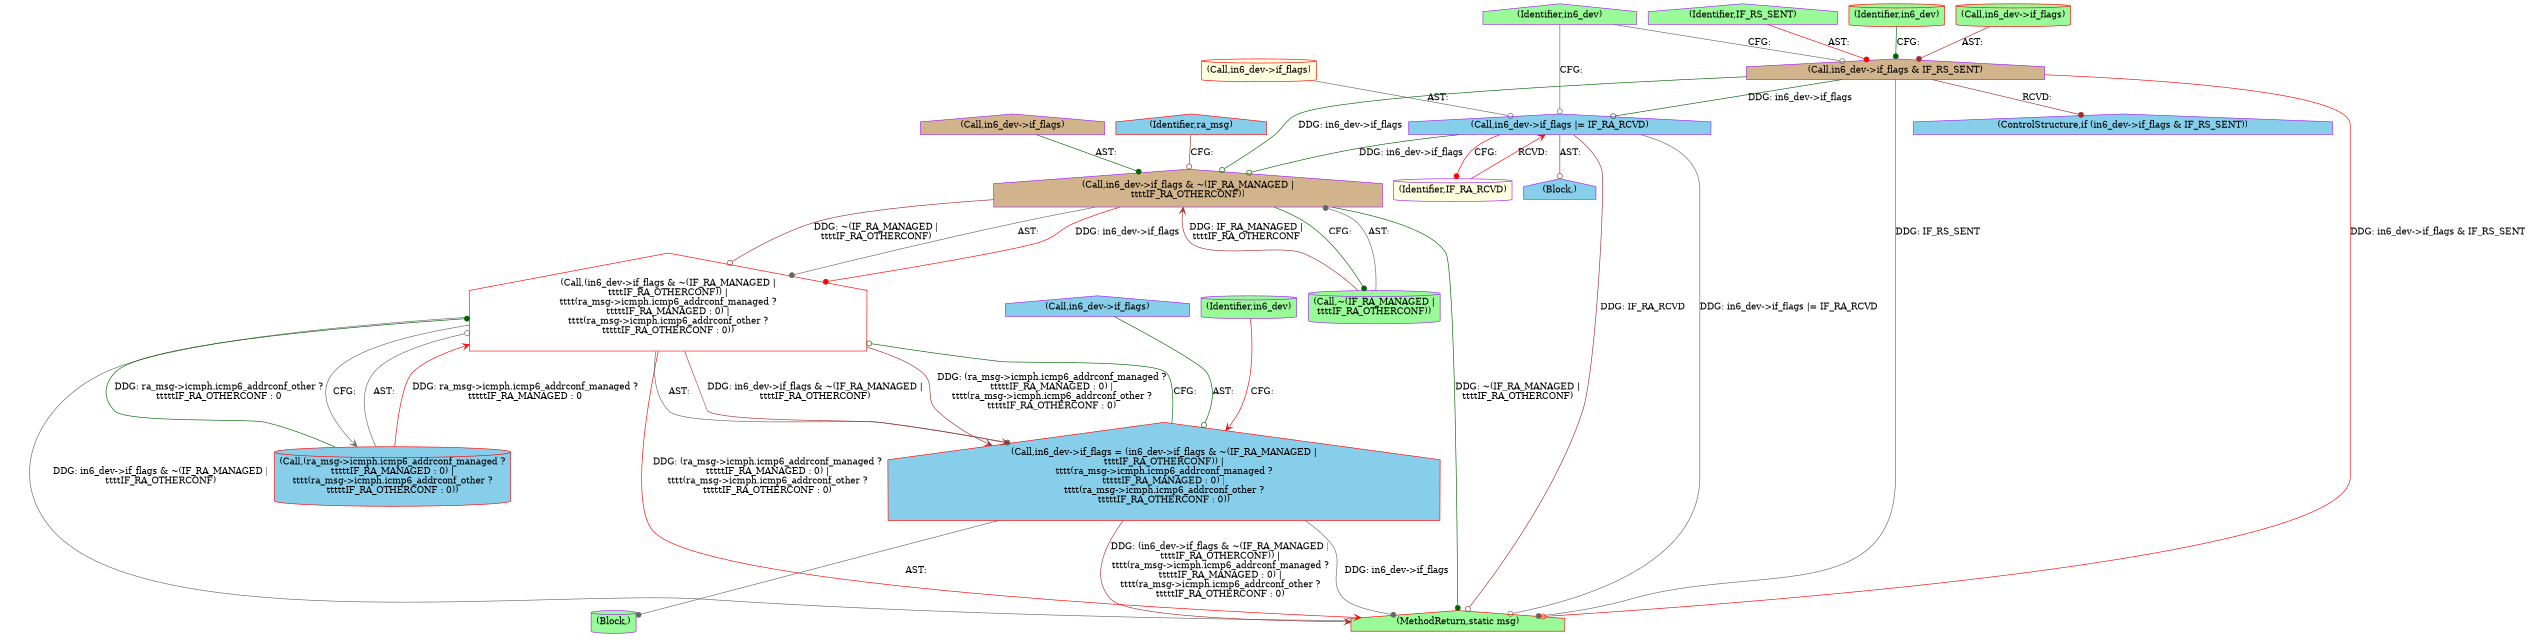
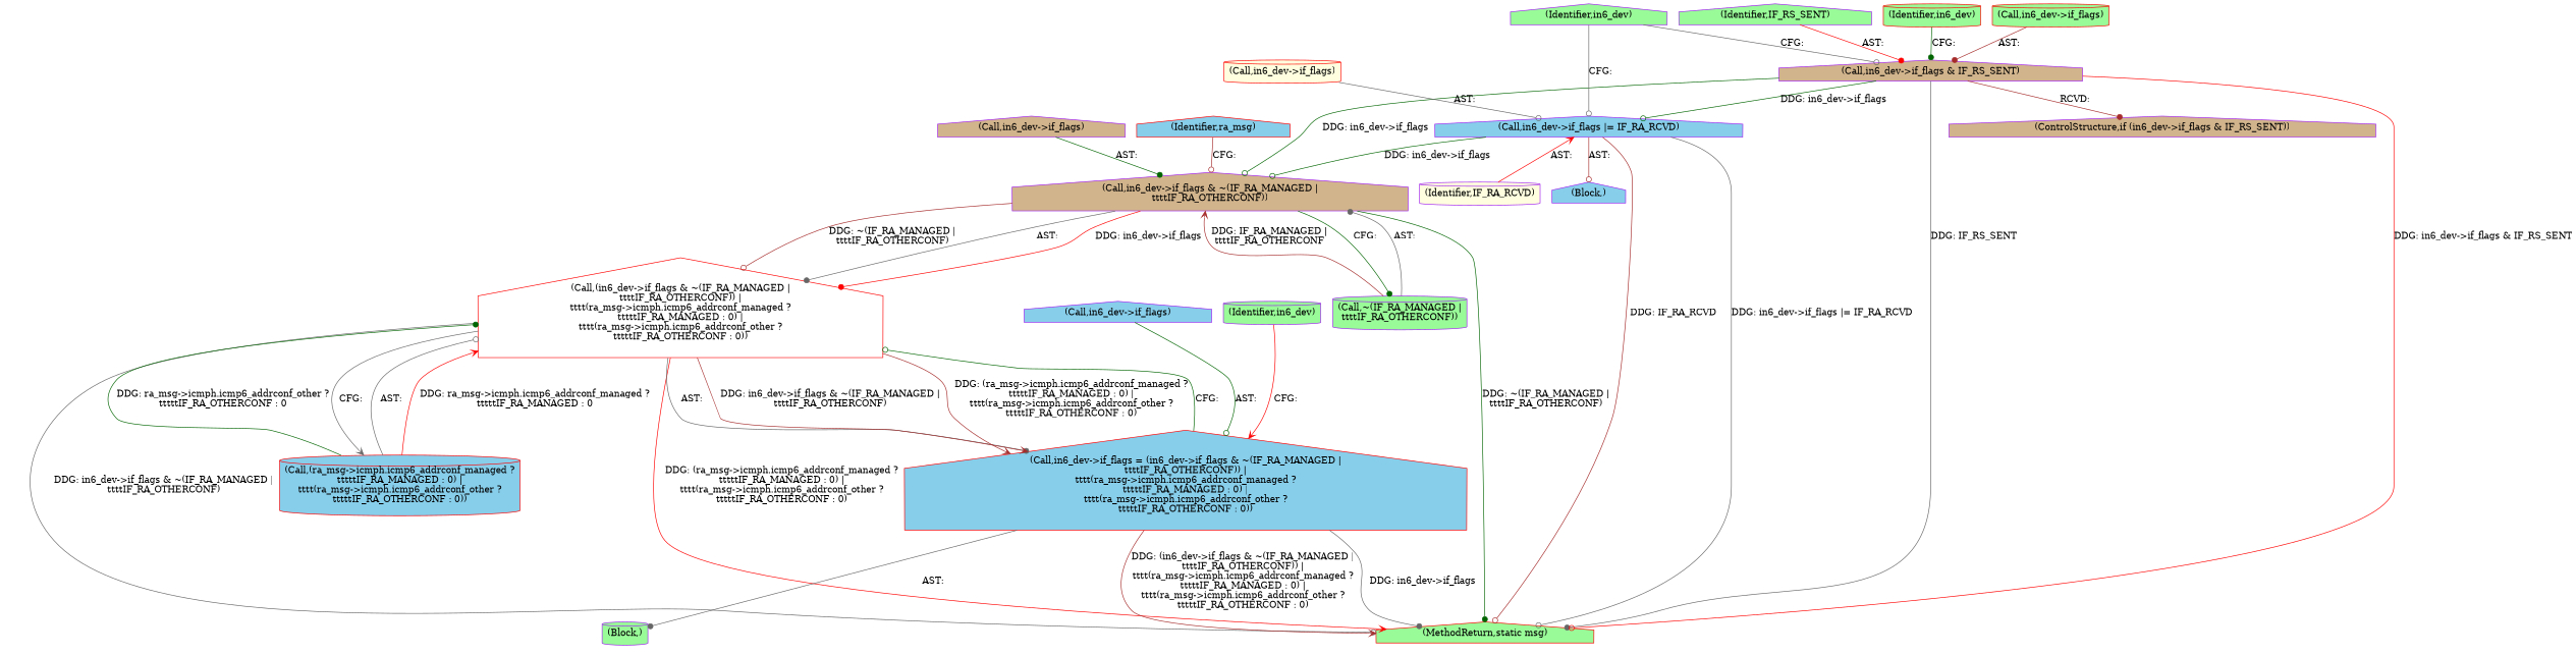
  digraph {
    node [color=purple fillcolor=palegreen shape=house style=filled]
    edge [arrowhead=odot color=gray40]
    n1 [fillcolor=tan label="(Call,in6_dev->if_flags & IF_RS_SENT)"]
    n2 [fillcolor=skyblue label="(Call,in6_dev->if_flags |= IF_RA_RCVD)"]
    n3 [fillcolor=tan label="(Call,in6_dev->if_flags & ~(IF_RA_MANAGED |\n\t\t\t\tIF_RA_OTHERCONF))"]
-   n4 [fillcolor=skyblue label="(ControlStructure,if (in6_dev->if_flags & IF_RS_SENT))"]
+   n4 [fillcolor=tan label="(ControlStructure,if (in6_dev->if_flags & IF_RS_SENT))"]
    n5 [color=red label="(MethodReturn,static msg)"]
    n6 [fillcolor=skyblue label="(Block,)"]
    n7 [fillcolor=lightyellow label="(Identifier,IF_RA_RCVD)" shape=cylinder]
    n8 [color=red fillcolor=white label="(Call,(in6_dev->if_flags & ~(IF_RA_MANAGED |\n\t\t\t\tIF_RA_OTHERCONF)) |\n\t\t\t\t(ra_msg->icmph.icmp6_addrconf_managed ?\n\t\t\t\t\tIF_RA_MANAGED : 0) |\n\t\t\t\t(ra_msg->icmph.icmp6_addrconf_other ?\n\t\t\t\t\tIF_RA_OTHERCONF : 0))"]
    n9 [label="(Call,~(IF_RA_MANAGED |\n\t\t\t\tIF_RA_OTHERCONF))" shape=cylinder]
    n10 [label="(Identifier,IF_RS_SENT)"]
    n11 [color=red fillcolor=skyblue label="(Call,in6_dev->if_flags = (in6_dev->if_flags & ~(IF_RA_MANAGED |\n\t\t\t\tIF_RA_OTHERCONF)) |\n\t\t\t\t(ra_msg->icmph.icmp6_addrconf_managed ?\n\t\t\t\t\tIF_RA_MANAGED : 0) |\n\t\t\t\t(ra_msg->icmph.icmp6_addrconf_other ?\n\t\t\t\t\tIF_RA_OTHERCONF : 0))"]
    n12 [color=red fillcolor=skyblue label="(Call,(ra_msg->icmph.icmp6_addrconf_managed ?\n\t\t\t\t\tIF_RA_MANAGED : 0) |\n\t\t\t\t(ra_msg->icmph.icmp6_addrconf_other ?\n\t\t\t\t\tIF_RA_OTHERCONF : 0))" shape=cylinder]
    n13 [label="(Block,)" shape=cylinder]
    n14 [fillcolor=skyblue label="(Call,in6_dev->if_flags)"]
    n15 [color=red label="(Identifier,in6_dev)" shape=cylinder]
    n16 [color=red fillcolor=skyblue label="(Identifier,ra_msg)"]
    n17 [color=red fillcolor=lightyellow label="(Call,in6_dev->if_flags)" shape=cylinder]
    n18 [fillcolor=tan label="(Call,in6_dev->if_flags)"]
    n19 [label="(Identifier,in6_dev)"]
    n20 [color=red label="(Call,in6_dev->if_flags)" shape=cylinder]
    n21 [label="(Identifier,in6_dev)" shape=cylinder]
    n1 -> n2 [color=darkgreen label="DDG: in6_dev->if_flags"]
    n1 -> n3 [color=darkgreen label="DDG: in6_dev->if_flags"]
    n1 -> n4 [arrowhead=dot color=brown label="RCVD: "]
    n1 -> n5 [arrowhead=dot label="DDG: IF_RS_SENT"]
    n1 -> n5 [color=red label="DDG: in6_dev->if_flags & IF_RS_SENT"]
    n2 -> n3 [color=darkgreen label="DDG: in6_dev->if_flags"]
    n2 -> n5 [color=brown label="DDG: IF_RA_RCVD"]
    n2 -> n5 [label="DDG: in6_dev->if_flags |= IF_RA_RCVD"]
    n2 -> n6 [color=brown label="AST: "]
-   n2 -> n7 [arrowhead=dot color=red label="CFG: "]
    n3 -> n5 [arrowhead=dot color=darkgreen label="DDG: ~(IF_RA_MANAGED |\n\t\t\t\tIF_RA_OTHERCONF)"]
    n3 -> n8 [arrowhead=dot label="AST: "]
    n3 -> n8 [arrowhead=dot color=red label="DDG: in6_dev->if_flags"]
    n3 -> n8 [color=brown label="DDG: ~(IF_RA_MANAGED |\n\t\t\t\tIF_RA_OTHERCONF)"]
    n3 -> n9 [arrowhead=dot color=darkgreen label="CFG: "]
-   n7 -> n2 [arrowhead=vee color=red label="RCVD: "]
+   n7 -> n2 [arrowhead=vee color=red label="AST: "]
    n8 -> n5 [label="DDG: in6_dev->if_flags & ~(IF_RA_MANAGED |\n\t\t\t\tIF_RA_OTHERCONF)"]
    n8 -> n5 [arrowhead=vee color=red label="DDG: (ra_msg->icmph.icmp6_addrconf_managed ?\n\t\t\t\t\tIF_RA_MANAGED : 0) |\n\t\t\t\t(ra_msg->icmph.icmp6_addrconf_other ?\n\t\t\t\t\tIF_RA_OTHERCONF : 0)"]
    n8 -> n11 [arrowhead=dot label="AST: "]
    n8 -> n11 [arrowhead=vee color=brown label="DDG: in6_dev->if_flags & ~(IF_RA_MANAGED |\n\t\t\t\tIF_RA_OTHERCONF)"]
    n8 -> n11 [arrowhead=vee color=brown label="DDG: (ra_msg->icmph.icmp6_addrconf_managed ?\n\t\t\t\t\tIF_RA_MANAGED : 0) |\n\t\t\t\t(ra_msg->icmph.icmp6_addrconf_other ?\n\t\t\t\t\tIF_RA_OTHERCONF : 0)"]
    n8 -> n12 [arrowhead=vee label="CFG: "]
    n9 -> n3 [arrowhead=dot label="AST: "]
    n9 -> n3 [arrowhead=vee color=brown label="DDG: IF_RA_MANAGED |\n\t\t\t\tIF_RA_OTHERCONF"]
    n10 -> n1 [arrowhead=dot color=red label="AST: "]
    n11 -> n5 [arrowhead=vee color=brown label="DDG: (in6_dev->if_flags & ~(IF_RA_MANAGED |\n\t\t\t\tIF_RA_OTHERCONF)) |\n\t\t\t\t(ra_msg->icmph.icmp6_addrconf_managed ?\n\t\t\t\t\tIF_RA_MANAGED : 0) |\n\t\t\t\t(ra_msg->icmph.icmp6_addrconf_other ?\n\t\t\t\t\tIF_RA_OTHERCONF : 0)"]
    n11 -> n5 [arrowhead=dot label="DDG: in6_dev->if_flags"]
    n11 -> n8 [color=darkgreen label="CFG: "]
    n11 -> n13 [arrowhead=dot label="AST: "]
    n12 -> n8 [label="AST: "]
    n12 -> n8 [arrowhead=vee color=red label="DDG: ra_msg->icmph.icmp6_addrconf_managed ?\n\t\t\t\t\tIF_RA_MANAGED : 0"]
    n12 -> n8 [arrowhead=dot color=darkgreen label="DDG: ra_msg->icmph.icmp6_addrconf_other ?\n\t\t\t\t\tIF_RA_OTHERCONF : 0"]
    n14 -> n11 [color=darkgreen label="AST: "]
    n15 -> n1 [arrowhead=dot color=darkgreen label="CFG: "]
    n16 -> n3 [color=brown label="CFG: "]
    n17 -> n2 [label="AST: "]
    n18 -> n3 [arrowhead=dot color=darkgreen label="AST: "]
    n19 -> n1 [label="CFG: "]
    n19 -> n2 [label="CFG: "]
    n20 -> n1 [arrowhead=dot color=brown label="AST: "]
    n21 -> n11 [arrowhead=vee color=red label="CFG: "]
  }
